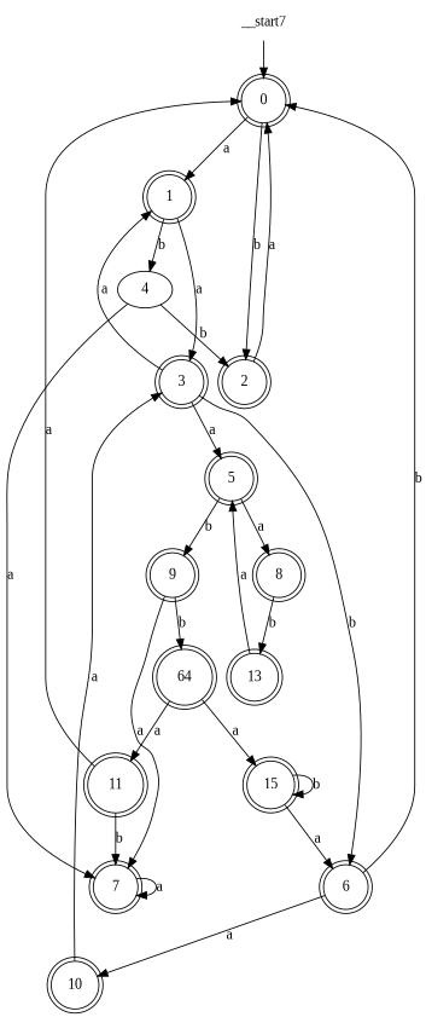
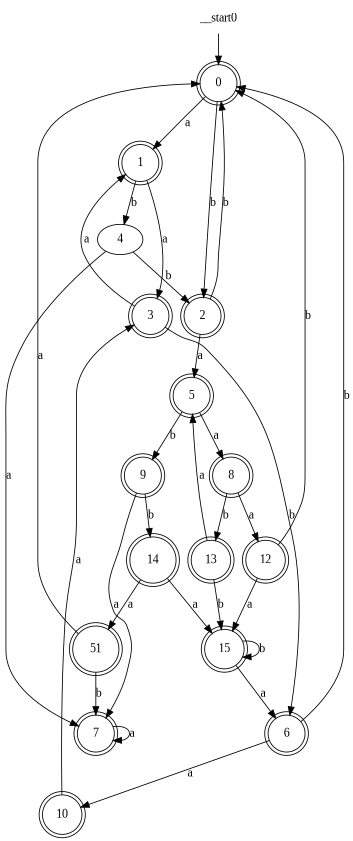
  digraph {
    fontname="Liberation Serif"
    node [fontname="Liberation Serif" shape=doublecircle]
    edge [fontname="Liberation Serif"]
-   __start0 [shape=none label=__start7]
+   __start0 [shape=none]
    0
    1
    2
    3
    4 [shape=""]
    5
    6
    7
    8
    9
    10
+   12
    13
-   14 [label=64]
-   11
+   14
+   11 [label=51]
    15
    __start0 -> 0
    0 -> 1 [label=a]
    0 -> 2 [label=b]
    1 -> 3 [label=a]
    1 -> 4 [label=b]
-   2 -> 0 [label=a]
-   3 -> 5 [label=a]
+   2 -> 0 [label=b]
+   2 -> 5 [label=a]
    3 -> 1 [label=a]
    3 -> 6 [label=b]
    4 -> 2 [label=b]
    4 -> 7 [label=a]
    5 -> 8 [label=a]
    5 -> 9 [label=b]
    6 -> 0 [label=b]
    6 -> 10 [label=a]
    7 -> 7 [label=a]
+   8 -> 12 [label=a]
    8 -> 13 [label=b]
    9 -> 7 [label=a]
    9 -> 14 [label=b]
    10 -> 3 [label=a]
+   12 -> 0 [label=b]
+   12 -> 15 [label=a]
    13 -> 5 [label=a]
+   13 -> 15 [label=b]
    14 -> 11 [label=a]
    14 -> 15 [label=a]
    11 -> 0 [label=a]
    11 -> 7 [label=b]
    15 -> 6 [label=a]
    15 -> 15 [label=b]
  }
